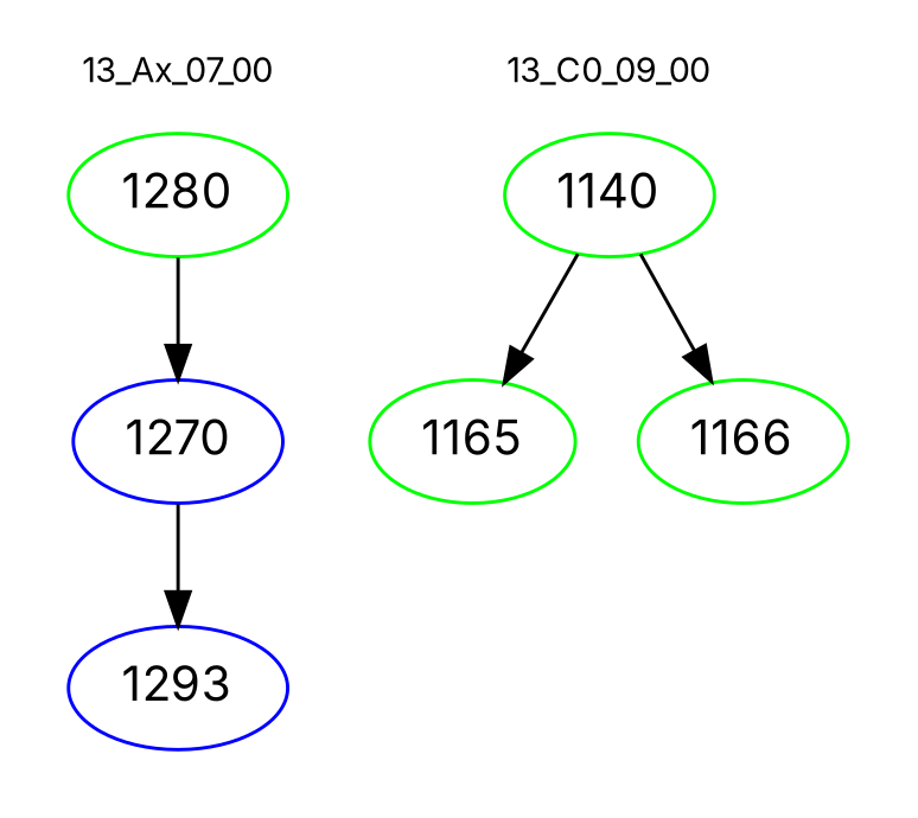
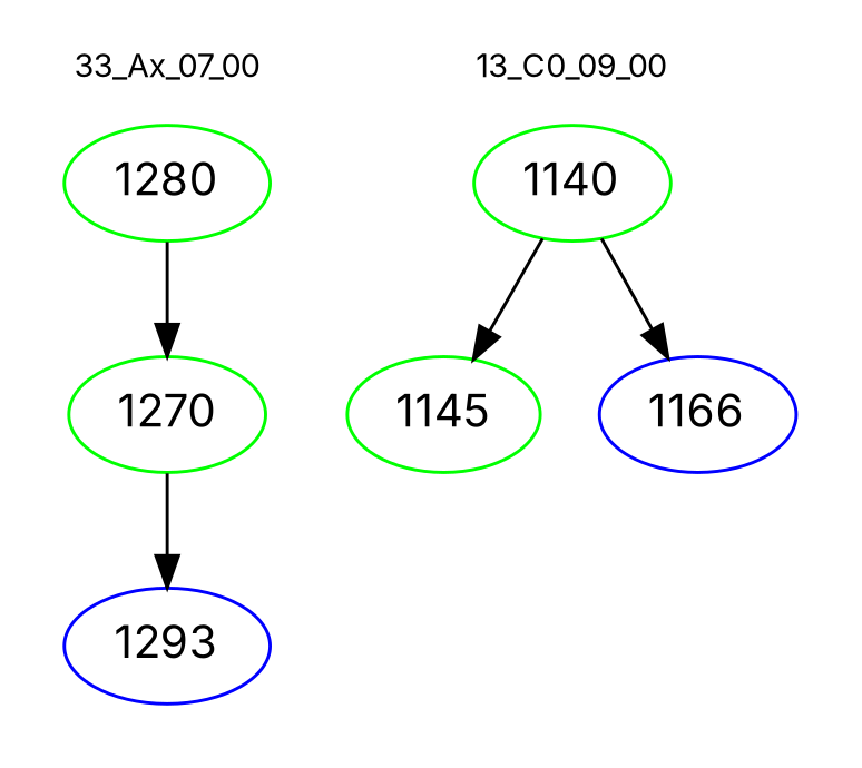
  digraph {
    fontname=Inter
    node [color=green fontname=Inter]
    edge [color=black fontname=Inter]
    n1 [label=1280]
-   n2 [color=blue label=1270]
+   n2 [label=1270]
    n3 [color=blue label=1293]
-   n4 [label=1165]
+   n4 [label=1145]
    n5 [label=1140]
-   n6 [label=1166]
+   n6 [color=blue label=1166]
    subgraph cluster_1 {
      color=white
      fontsize=10
-     label="13_Ax_07_00"
+     label="33_Ax_07_00"
      n1
      n2
      n3
    }
    subgraph cluster_2 {
      color=white
      fontsize=10
      label="13_C0_09_00"
      n4
      n5
      n6
    }
    n1 -> n2
    n2 -> n3
    n5 -> n4
    n5 -> n6
  }
